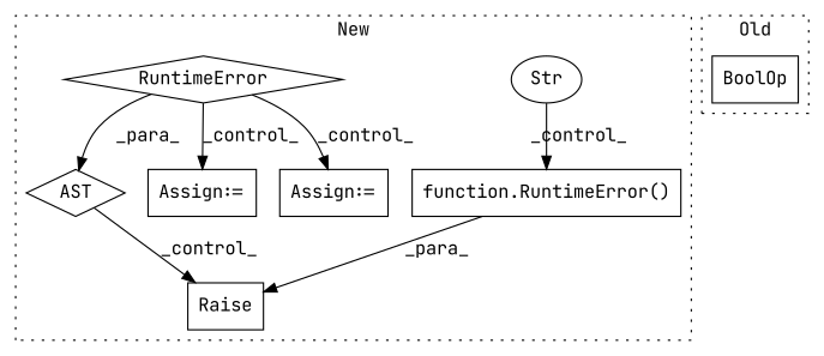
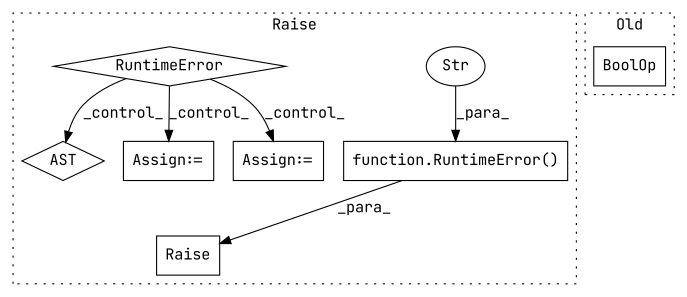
  digraph {
    fontname="JetBrains Mono"
    node [a=68 fontname="JetBrains Mono" l=3 shape=box]
    edge [fontname="JetBrains Mono"]
    n1 [a=75 l="34,18" label="function.RuntimeError()" s="15271,15409"]
    n2 [a=91 l=6 label=Raise s=15265]
    n3 [a=66 l=104 label=Str s=15305 shape=ellipse]
    n4 [a=2 l="6,0" label=AST s="15241,0" shape=diamond]
    n5 [a=71 l=21 label=RuntimeError s=14527 shape=diamond]
    n6 [label="Assign:=" s=14689]
    n7 [label="Assign:=" s=14917]
    n8 [a=72 l=65 label=BoolOp s=15763]
    subgraph cluster_1 {
-     label=New
+     label=Raise
      style=dotted
      n1
      n2
      n3
      n4
      n5
      n6
      n7
    }
    subgraph cluster_2 {
      label=Old
      style=dotted
      n8
    }
    n1 -> n2 [label=_para_]
-   n3 -> n1 [label=_control_]
-   n4 -> n2 [label=_control_]
-   n5 -> n4 [label=_para_]
+   n3 -> n1 [label=_para_]
+   n5 -> n4 [label=_control_]
    n5 -> n6 [label=_control_]
    n5 -> n7 [label=_control_]
  }
